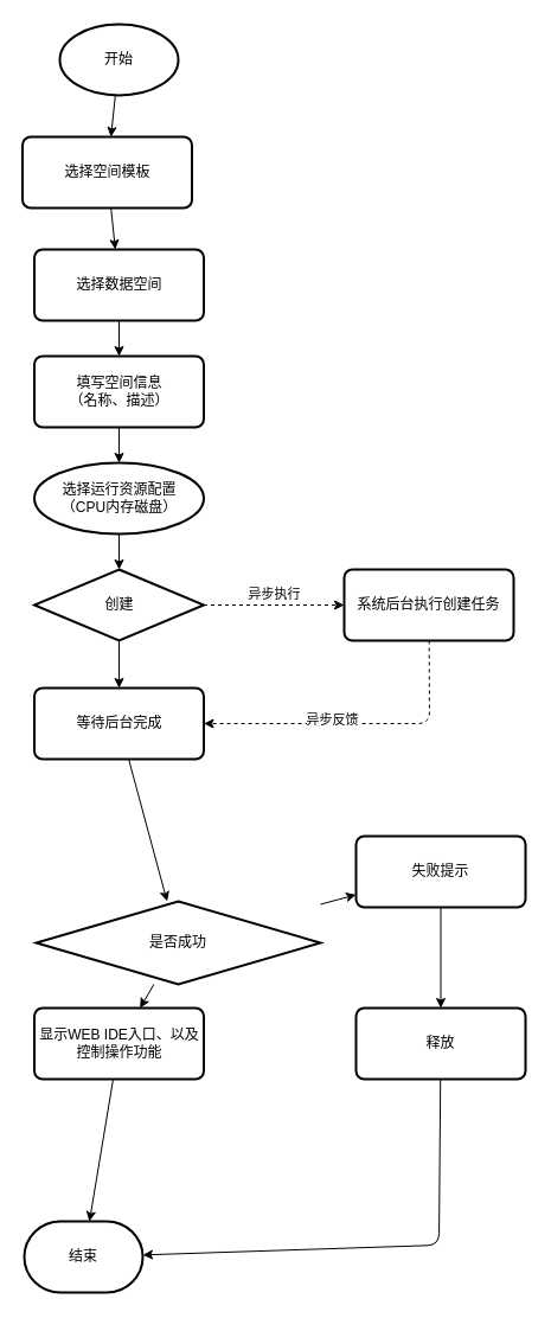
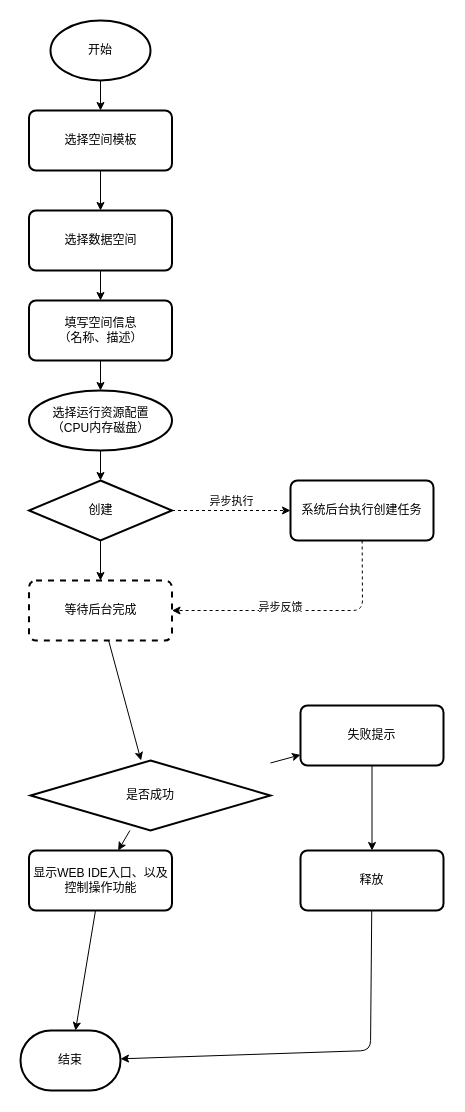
  <mxCell id="0" />
  <mxCell id="1" parent="0" />
  <mxCell id="2" style="edgeStyle=none;html=1;" edge="1" parent="1" source="3" target="5"><mxGeometry relative="1" as="geometry" /></mxCell>
  <mxCell id="3" value="开始" style="strokeWidth=2;html=1;shape=mxgraph.flowchart.start_1;whiteSpace=wrap;" vertex="1" parent="1"><mxGeometry x="50" y="20" width="100" height="60" as="geometry" /></mxCell>
  <mxCell id="4" style="edgeStyle=none;html=1;" edge="1" parent="1" source="5" target="7"><mxGeometry relative="1" as="geometry" /></mxCell>
- <mxCell id="5" value="选择空间模板" style="rounded=1;whiteSpace=wrap;html=1;absoluteArcSize=1;arcSize=14;strokeWidth=2;" vertex="1" parent="1"><mxGeometry x="18.5" y="115" width="143" height="60" as="geometry" /></mxCell>
+ <mxCell id="5" value="选择空间模板" style="rounded=1;whiteSpace=wrap;html=1;absoluteArcSize=1;arcSize=14;strokeWidth=2;" vertex="1" parent="1"><mxGeometry x="28.5" y="110" width="143" height="60" as="geometry" /></mxCell>
  <mxCell id="6" style="edgeStyle=none;html=1;" edge="1" parent="1" source="7" target="9"><mxGeometry relative="1" as="geometry" /></mxCell>
  <mxCell id="7" value="选择数据空间" style="rounded=1;whiteSpace=wrap;html=1;absoluteArcSize=1;arcSize=14;strokeWidth=2;" vertex="1" parent="1"><mxGeometry x="28.5" y="210" width="143" height="60" as="geometry" /></mxCell>
  <mxCell id="8" style="edgeStyle=none;html=1;" edge="1" parent="1" source="9" target="11"><mxGeometry relative="1" as="geometry" /></mxCell>
  <mxCell id="9" value="填写空间信息&lt;br&gt;（名称、描述）" style="rounded=1;whiteSpace=wrap;html=1;absoluteArcSize=1;arcSize=14;strokeWidth=2;" vertex="1" parent="1"><mxGeometry x="28.5" y="300" width="143" height="60" as="geometry" /></mxCell>
  <mxCell id="10" style="edgeStyle=none;html=1;" edge="1" parent="1" source="11" target="15"><mxGeometry relative="1" as="geometry" /></mxCell>
  <mxCell id="11" value="选择运行资源配置&lt;br&gt;（CPU内存磁盘）" style="ellipse;whiteSpace=wrap;html=1;absoluteArcSize=1;arcSize=14;strokeWidth=2;" vertex="1" parent="1"><mxGeometry x="28.5" y="390" width="143" height="60" as="geometry" /></mxCell>
  <mxCell id="12" style="edgeStyle=none;html=1;entryX=0;entryY=0.5;entryDx=0;entryDy=0;dashed=1;" edge="1" parent="1" source="15" target="18"><mxGeometry relative="1" as="geometry" /></mxCell>
  <mxCell id="13" value="异步执行" style="edgeLabel;html=1;align=center;verticalAlign=middle;resizable=0;points=[];" vertex="1" connectable="0" parent="12"><mxGeometry x="-0.317" y="4" relative="1" as="geometry"><mxPoint x="19" y="-6" as="offset" /></mxGeometry></mxCell>
  <mxCell id="14" style="edgeStyle=none;html=1;" edge="1" parent="1" source="15" target="21"><mxGeometry relative="1" as="geometry" /></mxCell>
  <mxCell id="15" value="创建" style="rhombus;whiteSpace=wrap;html=1;absoluteArcSize=1;arcSize=14;strokeWidth=2;" vertex="1" parent="1"><mxGeometry x="28.5" y="480" width="143" height="60" as="geometry" /></mxCell>
  <mxCell id="16" style="edgeStyle=none;html=1;entryX=1;entryY=0.5;entryDx=0;entryDy=0;dashed=1;" edge="1" parent="1" source="18" target="21"><mxGeometry relative="1" as="geometry"><Array as="points"><mxPoint x="362" y="610" /></Array></mxGeometry></mxCell>
  <mxCell id="17" value="异步反馈" style="edgeLabel;html=1;align=center;verticalAlign=middle;resizable=0;points=[];" vertex="1" connectable="0" parent="16"><mxGeometry x="0.175" y="-4" relative="1" as="geometry"><mxPoint as="offset" /></mxGeometry></mxCell>
  <mxCell id="18" value="系统后台执行创建任务" style="rounded=1;whiteSpace=wrap;html=1;absoluteArcSize=1;arcSize=14;strokeWidth=2;" vertex="1" parent="1"><mxGeometry x="290" y="480" width="143" height="60" as="geometry" /></mxCell>
  <mxCell id="19" value="结束" style="strokeWidth=2;html=1;shape=mxgraph.flowchart.terminator;whiteSpace=wrap;" vertex="1" parent="1"><mxGeometry x="20" y="1030" width="100" height="60" as="geometry" /></mxCell>
  <mxCell id="20" style="edgeStyle=none;html=1;" edge="1" parent="1" source="21" target="24"><mxGeometry relative="1" as="geometry" /></mxCell>
- <mxCell id="21" value="等待后台完成" style="rounded=1;whiteSpace=wrap;html=1;absoluteArcSize=1;arcSize=14;strokeWidth=2;" vertex="1" parent="1"><mxGeometry x="28.5" y="580" width="143" height="60" as="geometry" /></mxCell>
+ <mxCell id="21" value="等待后台完成" style="rounded=1;whiteSpace=wrap;html=1;absoluteArcSize=1;arcSize=14;strokeWidth=2;dashed=1;" vertex="1" parent="1"><mxGeometry x="28.5" y="580" width="143" height="60" as="geometry" /></mxCell>
  <mxCell id="22" style="edgeStyle=none;html=1;" edge="1" parent="1" source="24" target="28"><mxGeometry relative="1" as="geometry" /></mxCell>
  <mxCell id="23" style="edgeStyle=none;html=1;" edge="1" parent="1" source="24" target="26"><mxGeometry relative="1" as="geometry" /></mxCell>
  <mxCell id="24" value="是否成功" style="strokeWidth=2;html=1;shape=mxgraph.flowchart.decision;whiteSpace=wrap;" vertex="1" parent="1"><mxGeometry x="30" y="760" width="240" height="70" as="geometry" /></mxCell>
  <mxCell id="25" style="edgeStyle=none;html=1;" edge="1" parent="1" source="26" target="19"><mxGeometry relative="1" as="geometry" /></mxCell>
  <mxCell id="26" value="显示WEB IDE入口、以及控制操作功能" style="rounded=1;whiteSpace=wrap;html=1;absoluteArcSize=1;arcSize=14;strokeWidth=2;" vertex="1" parent="1"><mxGeometry x="28.5" y="850" width="143" height="60" as="geometry" /></mxCell>
  <mxCell id="27" style="edgeStyle=none;html=1;" edge="1" parent="1" source="28" target="30"><mxGeometry relative="1" as="geometry" /></mxCell>
  <mxCell id="28" value="失败提示" style="rounded=1;whiteSpace=wrap;html=1;absoluteArcSize=1;arcSize=14;strokeWidth=2;" vertex="1" parent="1"><mxGeometry x="300" y="705" width="143" height="60" as="geometry" /></mxCell>
  <mxCell id="29" style="edgeStyle=none;html=1;" edge="1" parent="1" source="30" target="19"><mxGeometry relative="1" as="geometry"><Array as="points"><mxPoint x="370" y="1050" /></Array></mxGeometry></mxCell>
  <mxCell id="30" value="释放" style="rounded=1;whiteSpace=wrap;html=1;absoluteArcSize=1;arcSize=14;strokeWidth=2;" vertex="1" parent="1"><mxGeometry x="300" y="850" width="143" height="60" as="geometry" /></mxCell>
